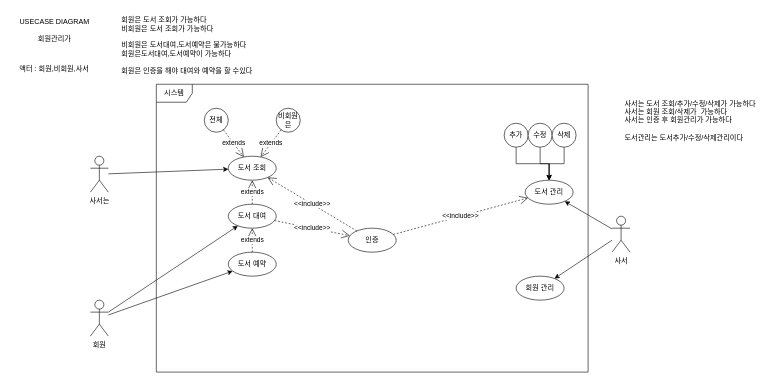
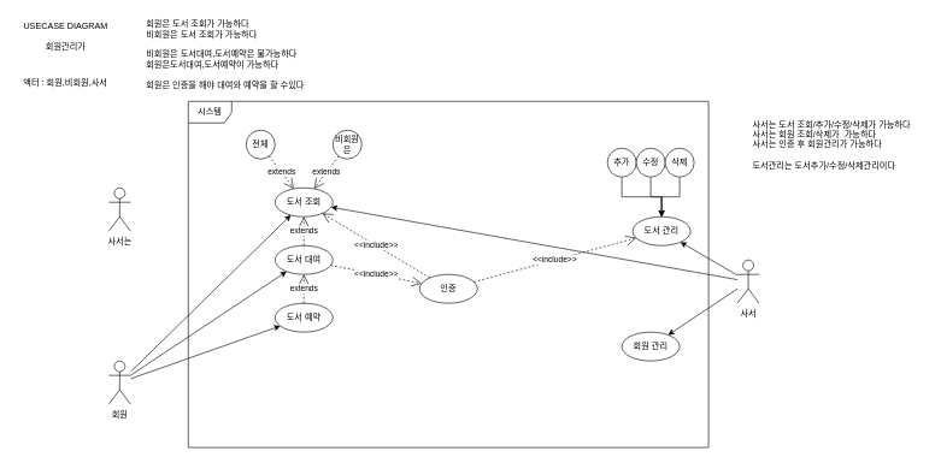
  <mxCell id="0" />
  <mxCell id="1" parent="0" />
  <mxCell id="2" value="시스템" style="shape=umlFrame;whiteSpace=wrap;html=1;" parent="1" vertex="1"><mxGeometry x="260" y="140" width="720" height="480" as="geometry" /></mxCell>
  <mxCell id="3" value="USECASE DIAGRAM&lt;br&gt;&lt;br&gt;회원관리가" style="text;html=1;align=center;verticalAlign=middle;resizable=0;points=[];autosize=1;strokeColor=none;fillColor=none;" parent="1" vertex="1"><mxGeometry x="20" y="20" width="140" height="60" as="geometry" /></mxCell>
  <mxCell id="4" value="액터 : 회원,비회원,사서" style="text;html=1;align=left;verticalAlign=middle;resizable=0;points=[];autosize=1;strokeColor=none;fillColor=none;" parent="1" vertex="1"><mxGeometry x="30" y="100" width="150" height="30" as="geometry" /></mxCell>
- <mxCell id="5" style="rounded=0;orthogonalLoop=1;jettySize=auto;html=1;" parent="1" source="6" target="12" edge="1"><mxGeometry relative="1" as="geometry" /></mxCell>
  <mxCell id="6" value="사서는" style="shape=umlActor;verticalLabelPosition=bottom;verticalAlign=top;html=1;" parent="1" vertex="1"><mxGeometry x="150" y="260" width="30" height="60" as="geometry" /></mxCell>
  <mxCell id="7" style="rounded=0;orthogonalLoop=1;jettySize=auto;html=1;" parent="1" source="10" target="13" edge="1"><mxGeometry relative="1" as="geometry" /></mxCell>
  <mxCell id="8" style="edgeStyle=none;rounded=0;orthogonalLoop=1;jettySize=auto;html=1;" parent="1" source="10" target="14" edge="1"><mxGeometry relative="1" as="geometry" /></mxCell>
+ <mxCell id="9" style="edgeStyle=none;rounded=0;orthogonalLoop=1;jettySize=auto;html=1;" parent="1" source="10" target="12" edge="1"><mxGeometry relative="1" as="geometry" /></mxCell>
  <mxCell id="10" value="회원" style="shape=umlActor;verticalLabelPosition=bottom;verticalAlign=top;html=1;" parent="1" vertex="1"><mxGeometry x="150" y="500" width="30" height="60" as="geometry" /></mxCell>
  <mxCell id="11" value="회원은 도서 조회가 가능하다&lt;br&gt;비회원은 도서 조회가 가능하다&lt;br&gt;&lt;br&gt;비회원은 도서대여,도서예약은 불가능하다&lt;br&gt;회원은도서대여,도서예약이 가능하다&lt;br&gt;&lt;br&gt;회원은 인증을 해야 대여와 예약을 할 수있다" style="text;html=1;align=left;verticalAlign=middle;resizable=0;points=[];autosize=1;strokeColor=none;fillColor=none;" parent="1" vertex="1"><mxGeometry x="200" y="20" width="260" height="110" as="geometry" /></mxCell>
  <mxCell id="12" value="도서 조회" style="ellipse;whiteSpace=wrap;html=1;" parent="1" vertex="1"><mxGeometry x="380" y="260" width="80" height="40" as="geometry" /></mxCell>
  <mxCell id="13" value="도서 대여" style="ellipse;whiteSpace=wrap;html=1;" parent="1" vertex="1"><mxGeometry x="380" y="340" width="80" height="40" as="geometry" /></mxCell>
  <mxCell id="14" value="도서 예약" style="ellipse;whiteSpace=wrap;html=1;" parent="1" vertex="1"><mxGeometry x="380" y="420" width="80" height="40" as="geometry" /></mxCell>
  <mxCell id="15" value="인증" style="ellipse;whiteSpace=wrap;html=1;" parent="1" vertex="1"><mxGeometry x="580" y="380" width="80" height="40" as="geometry" /></mxCell>
  <mxCell id="16" value="&amp;lt;&amp;lt;include&amp;gt;&amp;gt;" style="endArrow=open;endSize=12;dashed=1;html=1;rounded=0;" parent="1" source="13" target="15" edge="1"><mxGeometry width="160" relative="1" as="geometry"><mxPoint x="540" y="400" as="sourcePoint" /><mxPoint x="700" y="400" as="targetPoint" /></mxGeometry></mxCell>
  <mxCell id="17" style="edgeStyle=none;rounded=0;orthogonalLoop=1;jettySize=auto;html=1;" parent="1" source="20" target="21" edge="1"><mxGeometry relative="1" as="geometry" /></mxCell>
  <mxCell id="18" style="edgeStyle=none;rounded=0;orthogonalLoop=1;jettySize=auto;html=1;" parent="1" source="20" target="22" edge="1"><mxGeometry relative="1" as="geometry" /></mxCell>
+ <mxCell id="19" style="edgeStyle=none;rounded=0;orthogonalLoop=1;jettySize=auto;html=1;" parent="1" source="20" target="12" edge="1"><mxGeometry relative="1" as="geometry" /></mxCell>
  <mxCell id="20" value="사서" style="shape=umlActor;verticalLabelPosition=bottom;verticalAlign=top;html=1;" parent="1" vertex="1"><mxGeometry x="1020" y="360" width="30" height="60" as="geometry" /></mxCell>
  <mxCell id="21" value="도서 관리" style="ellipse;whiteSpace=wrap;html=1;" parent="1" vertex="1"><mxGeometry x="875" y="300" width="80" height="40" as="geometry" /></mxCell>
  <mxCell id="22" value="회원 관리" style="ellipse;whiteSpace=wrap;html=1;" parent="1" vertex="1"><mxGeometry x="860" y="460" width="80" height="40" as="geometry" /></mxCell>
  <mxCell id="23" value="&amp;lt;&amp;lt;include&amp;gt;&amp;gt;" style="endArrow=open;endSize=12;dashed=1;html=1;rounded=0;" parent="1" source="15" target="21" edge="1"><mxGeometry width="160" relative="1" as="geometry"><mxPoint x="540" y="400" as="sourcePoint" /><mxPoint x="700" y="400" as="targetPoint" /></mxGeometry></mxCell>
  <mxCell id="24" value="&amp;lt;&amp;lt;include&amp;gt;&amp;gt;" style="endArrow=open;endSize=12;dashed=1;html=1;rounded=0;" parent="1" source="15" target="12" edge="1"><mxGeometry width="160" relative="1" as="geometry"><mxPoint x="540" y="400" as="sourcePoint" /><mxPoint x="700" y="400" as="targetPoint" /></mxGeometry></mxCell>
  <mxCell id="25" value="&lt;div style=&quot;text-align: left;&quot;&gt;&lt;span style=&quot;background-color: initial;&quot;&gt;사서는 도서 조회/추가/수정/삭제가 가능하다&lt;/span&gt;&lt;/div&gt;&lt;div style=&quot;text-align: left;&quot;&gt;&lt;span style=&quot;background-color: initial;&quot;&gt;사서는 회원 조회/삭제가&amp;nbsp; 가능하다&lt;/span&gt;&lt;/div&gt;&lt;div style=&quot;text-align: left;&quot;&gt;사서는 인증 후 회원관리가 가능하다&lt;/div&gt;&lt;div style=&quot;text-align: left;&quot;&gt;&lt;br&gt;&lt;/div&gt;&lt;div style=&quot;text-align: left;&quot;&gt;도서관리는 도서추가/수정/삭제관리이다&lt;/div&gt;" style="text;html=1;align=center;verticalAlign=middle;resizable=0;points=[];autosize=1;strokeColor=none;fillColor=none;" parent="1" vertex="1"><mxGeometry x="1020" y="155" width="260" height="90" as="geometry" /></mxCell>
  <mxCell id="26" style="edgeStyle=orthogonalEdgeStyle;rounded=0;orthogonalLoop=1;jettySize=auto;html=1;" parent="1" source="27" target="21" edge="1"><mxGeometry relative="1" as="geometry" /></mxCell>
  <mxCell id="27" value="추가" style="ellipse;whiteSpace=wrap;html=1;" parent="1" vertex="1"><mxGeometry x="840" y="205" width="40" height="40" as="geometry" /></mxCell>
  <mxCell id="28" style="edgeStyle=orthogonalEdgeStyle;rounded=0;orthogonalLoop=1;jettySize=auto;html=1;" parent="1" source="29" target="21" edge="1"><mxGeometry relative="1" as="geometry" /></mxCell>
  <mxCell id="29" value="수정" style="ellipse;whiteSpace=wrap;html=1;" parent="1" vertex="1"><mxGeometry x="880" y="205" width="40" height="40" as="geometry" /></mxCell>
  <mxCell id="30" style="rounded=0;orthogonalLoop=1;jettySize=auto;html=1;edgeStyle=orthogonalEdgeStyle;" parent="1" source="31" target="21" edge="1"><mxGeometry relative="1" as="geometry" /></mxCell>
  <mxCell id="31" value="삭제" style="ellipse;whiteSpace=wrap;html=1;" parent="1" vertex="1"><mxGeometry x="920" y="205" width="40" height="40" as="geometry" /></mxCell>
  <mxCell id="32" value="전체" style="ellipse;whiteSpace=wrap;html=1;" parent="1" vertex="1"><mxGeometry x="340" y="180" width="40" height="40" as="geometry" /></mxCell>
  <mxCell id="33" value="비회원은" style="ellipse;whiteSpace=wrap;html=1;" parent="1" vertex="1"><mxGeometry x="460" y="180" width="40" height="40" as="geometry" /></mxCell>
  <mxCell id="34" value="extends" style="endArrow=open;endSize=12;dashed=1;html=1;rounded=0;" parent="1" source="32" target="12" edge="1"><mxGeometry width="160" relative="1" as="geometry"><mxPoint x="550" y="230" as="sourcePoint" /><mxPoint x="710" y="230" as="targetPoint" /></mxGeometry></mxCell>
  <mxCell id="35" value="extends" style="endArrow=open;endSize=12;dashed=1;html=1;rounded=0;" parent="1" source="33" target="12" edge="1"><mxGeometry width="160" relative="1" as="geometry"><mxPoint x="540" y="340" as="sourcePoint" /><mxPoint x="700" y="340" as="targetPoint" /></mxGeometry></mxCell>
  <mxCell id="36" value="extends" style="endArrow=open;endSize=12;dashed=1;html=1;rounded=0;" parent="1" source="13" target="12" edge="1"><mxGeometry width="160" relative="1" as="geometry"><mxPoint x="620" y="550" as="sourcePoint" /><mxPoint x="780" y="550" as="targetPoint" /></mxGeometry></mxCell>
  <mxCell id="37" value="extends" style="endArrow=open;endSize=12;dashed=1;html=1;rounded=0;" parent="1" source="14" target="13" edge="1"><mxGeometry width="160" relative="1" as="geometry"><mxPoint x="530" y="570" as="sourcePoint" /><mxPoint x="690" y="570" as="targetPoint" /></mxGeometry></mxCell>
